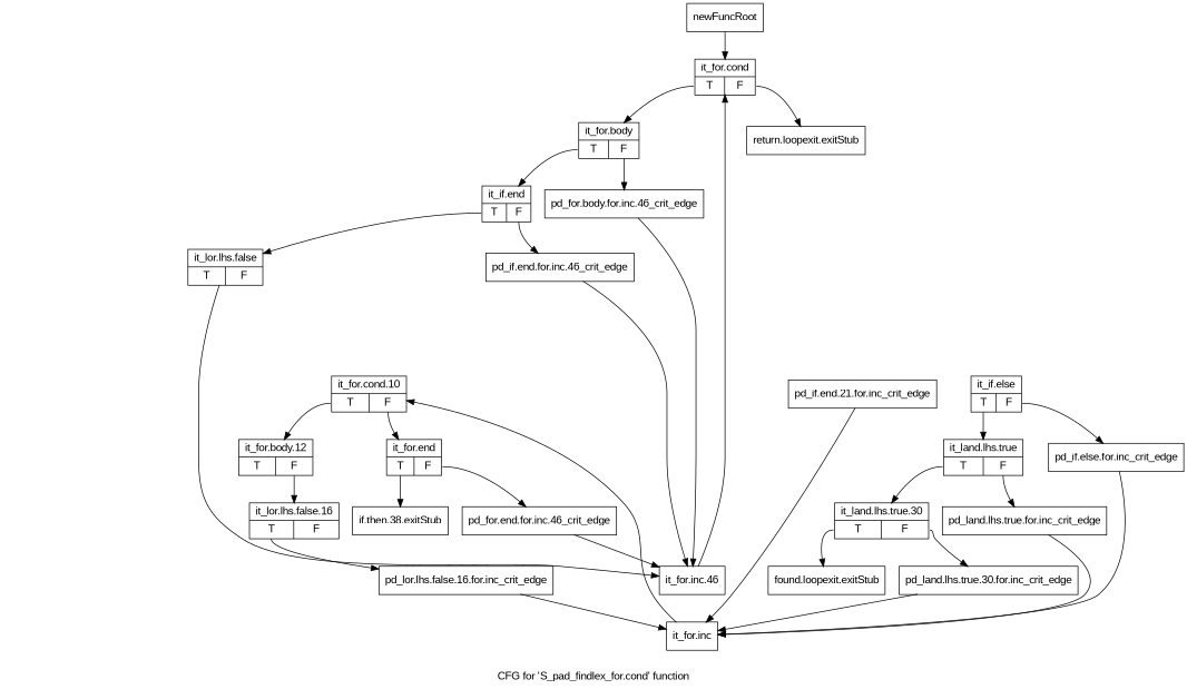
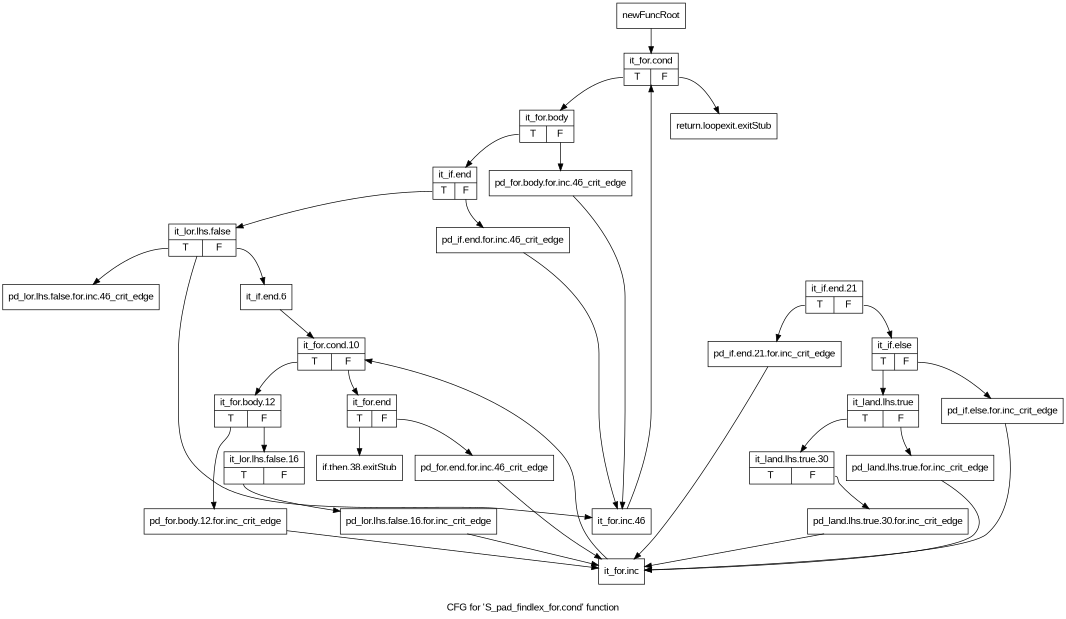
  digraph {
    fontname="Liberation Sans"
    label="CFG for 'S_pad_findlex_for.cond' function"
    node [fontname="Liberation Sans" shape=record]
    edge [fontname="Liberation Sans"]
    n1 [label="{newFuncRoot}"]
    n2 [label="{it_for.cond|{<s0>T|<s1>F}}"]
    n3 [label="{return.loopexit.exitStub}"]
    n4 [label="{it_for.body|{<s0>T|<s1>F}}"]
    n5 [label="{it_if.end|{<s0>T|<s1>F}}"]
    n6 [label="{pd_for.body.for.inc.46_crit_edge}"]
    n7 [label="{if.then.38.exitStub}"]
-   n8 [label="{found.loopexit.exitStub}"]
    n9 [label="{it_lor.lhs.false|{<s0>T|<s1>F}}"]
    n10 [label="{pd_if.end.for.inc.46_crit_edge}"]
    n11 [label="{it_for.inc.46}"]
+   n12 [label="{pd_lor.lhs.false.for.inc.46_crit_edge}"]
+   n13 [label="{it_if.end.6}"]
    n14 [label="{it_for.cond.10|{<s0>T|<s1>F}}"]
    n15 [label="{it_for.body.12|{<s0>T|<s1>F}}"]
    n16 [label="{it_for.end|{<s0>T|<s1>F}}"]
+   n17 [label="{pd_for.body.12.for.inc_crit_edge}"]
    n18 [label="{it_lor.lhs.false.16|{<s0>T|<s1>F}}"]
    n19 [label="{pd_for.end.for.inc.46_crit_edge}"]
    n20 [label="{it_for.inc}"]
    n21 [label="{pd_lor.lhs.false.16.for.inc_crit_edge}"]
+   n22 [label="{it_if.end.21|{<s0>T|<s1>F}}"]
    n23 [label="{pd_if.end.21.for.inc_crit_edge}"]
    n24 [label="{it_if.else|{<s0>T|<s1>F}}"]
    n25 [label="{it_land.lhs.true|{<s0>T|<s1>F}}"]
    n26 [label="{pd_if.else.for.inc_crit_edge}"]
    n27 [label="{it_land.lhs.true.30|{<s0>T|<s1>F}}"]
    n28 [label="{pd_land.lhs.true.for.inc_crit_edge}"]
    n29 [label="{pd_land.lhs.true.30.for.inc_crit_edge}"]
    n1 -> n2
    n2 -> n3 [tailport=s1]
    n2 -> n4 [tailport=s0]
    n4 -> n5 [tailport=s0]
    n4 -> n6 [tailport=s1]
    n5 -> n9 [tailport=s0]
    n5 -> n10 [tailport=s1]
    n6 -> n11
    n9 -> n11
+   n9 -> n12 [tailport=s0]
+   n9 -> n13 [tailport=s1]
    n10 -> n11
    n11 -> n2
+   n13 -> n14
    n14 -> n15 [tailport=s0]
    n14 -> n16 [tailport=s1]
+   n15 -> n17 [tailport=s0]
    n15 -> n18 [tailport=s1]
    n16 -> n7 [tailport=s0]
    n16 -> n19 [tailport=s1]
+   n17 -> n20
    n18 -> n21 [tailport=s0]
-   n19 -> n11
+   n19 -> n20
    n20 -> n14
    n21 -> n20
+   n22 -> n23 [tailport=s0]
+   n22 -> n24 [tailport=s1]
    n23 -> n20
    n24 -> n25 [tailport=s0]
    n24 -> n26 [tailport=s1]
    n25 -> n27 [tailport=s0]
    n25 -> n28 [tailport=s1]
    n26 -> n20
-   n27 -> n8 [tailport=s0]
    n27 -> n29 [tailport=s1]
    n28 -> n20
    n29 -> n20
  }
